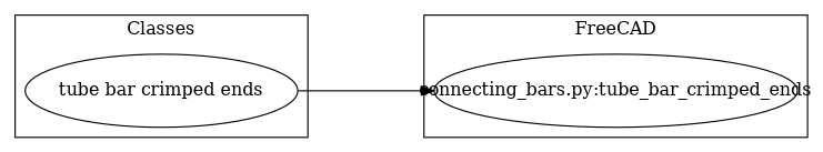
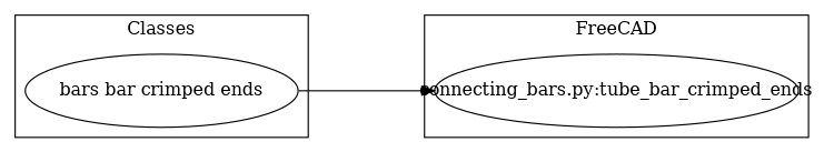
  digraph {
    nodesep=0.5
    rankdir=LR
    ranksep=1.5
    splines=polyline
    node [fixedsize=true]
-   "tube bar crimped ends" [height=0.8 width=3]
+   "tube bar crimped ends" [height=0.8 width=3 label="bars bar crimped ends"]
    "connecting_bars.py:tube_bar_crimped_ends" [height=0.8 width=4]
    subgraph cluster_1 {
      label=Classes
      "tube bar crimped ends"
    }
    subgraph cluster_2 {
      label=Standards
    }
    subgraph cluster_3 {
      label=FreeCAD
      "connecting_bars.py:tube_bar_crimped_ends"
    }
    subgraph cluster_4 {
      label=OpenSCAD
    }
    "tube bar crimped ends" -> "connecting_bars.py:tube_bar_crimped_ends"
  }
